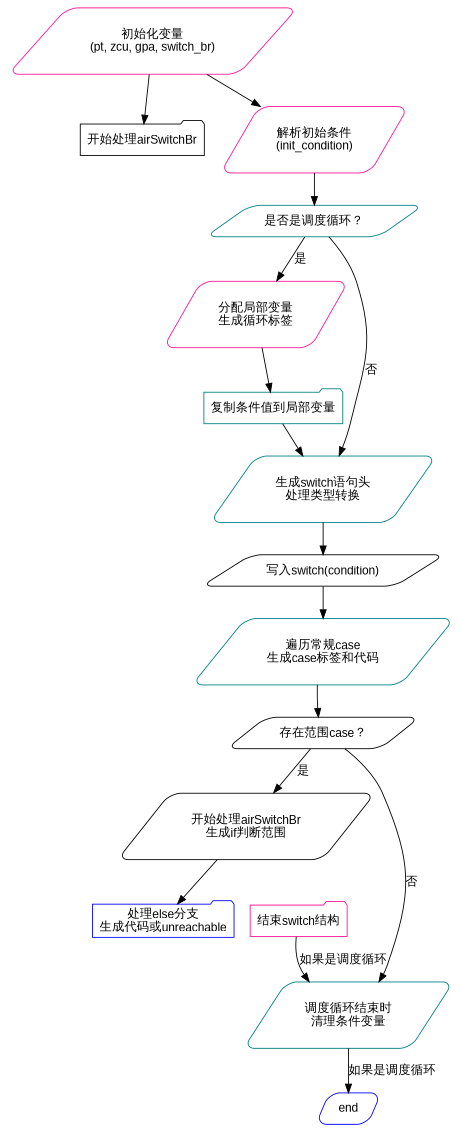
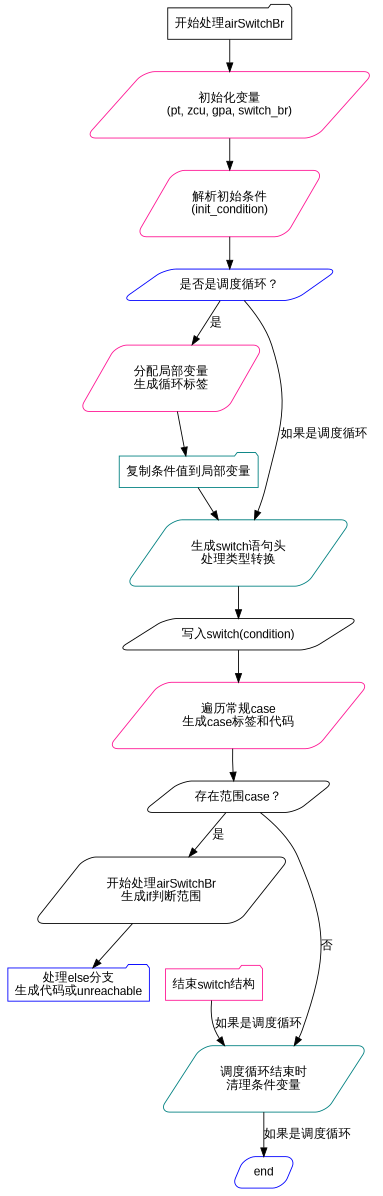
  digraph {
    node [color=deeppink fontname=Arial shape=parallelogram style=rounded]
    edge [fontname=Arial]
    n1 [color=black label="开始处理airSwitchBr" shape=folder]
    n2 [label="初始化变量\n(pt, zcu, gpa, switch_br)"]
    n3 [label="解析初始条件\n(init_condition)"]
-   n4 [color=teal label="是否是调度循环？"]
+   n4 [color=blue label="是否是调度循环？"]
    n5 [label="分配局部变量\n生成循环标签"]
    n6 [color=teal label="生成switch语句头\n处理类型转换"]
    n7 [color=teal label="复制条件值到局部变量" shape=folder]
    n8 [color=black label="写入switch(condition)"]
-   n9 [color=teal label="遍历常规case\n生成case标签和代码"]
+   n9 [label="遍历常规case\n生成case标签和代码"]
    n10 [color=black label="存在范围case？"]
    n11 [color=black label="开始处理airSwitchBr\n生成if判断范围"]
    n12 [color=teal label="调度循环结束时\n清理条件变量"]
    n13 [color=blue label="处理else分支\n生成代码或unreachable" shape=folder]
    n14 [label="结束switch结构" shape=folder]
    end [color=blue]
-   n2 -> n1
+   n1 -> n2
    n2 -> n3
    n3 -> n4
    n4 -> n5 [label="是"]
-   n4 -> n6 [label="否"]
+   n4 -> n6 [label="如果是调度循环"]
    n5 -> n7
    n6 -> n8
    n7 -> n6
    n8 -> n9
    n9 -> n10
    n9 -> n10 [style=invis]
    n10 -> n11 [label="是"]
    n10 -> n12 [label="否"]
    n11 -> n13
    n11 -> n14 [style=invis]
    n12 -> end [label="如果是调度循环"]
    n14 -> n12 [label="如果是调度循环"]
  }
